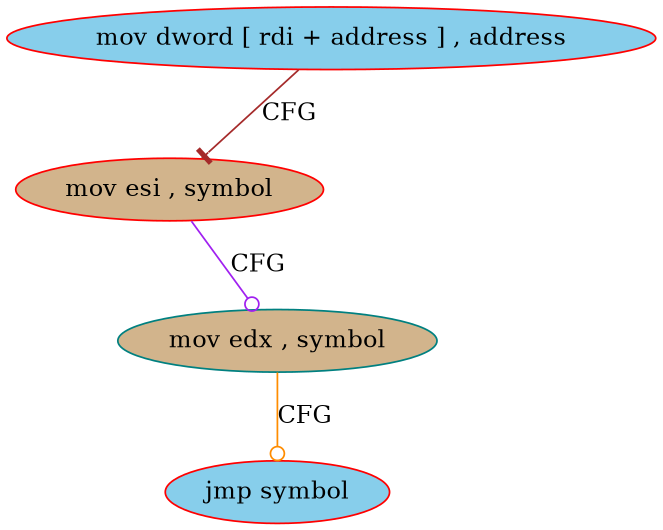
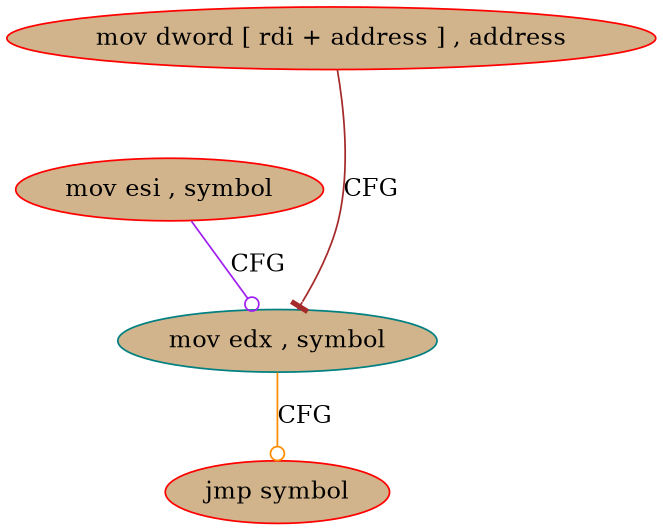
  digraph {
    node [color=red fillcolor=skyblue style=filled]
    edge [arrowhead=odot]
-   n1 [label="mov dword [ rdi + address ] , address"]
+   n1 [fillcolor=tan label="mov dword [ rdi + address ] , address"]
    n2 [fillcolor=tan label="mov esi , symbol"]
    n3 [color=teal fillcolor=tan label="mov edx , symbol"]
-   n4 [label="jmp symbol"]
-   n1 -> n2 [arrowhead=tee color=brown label=CFG]
+   n4 [fillcolor=tan label="jmp symbol"]
+   n1 -> n3 [arrowhead=tee color=brown label=CFG]
    n2 -> n3 [color=purple label=CFG]
    n3 -> n4 [color=darkorange label=CFG]
  }
